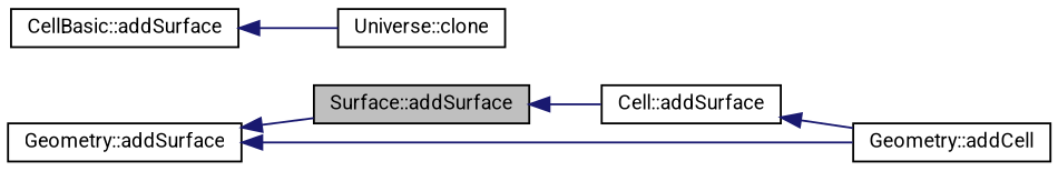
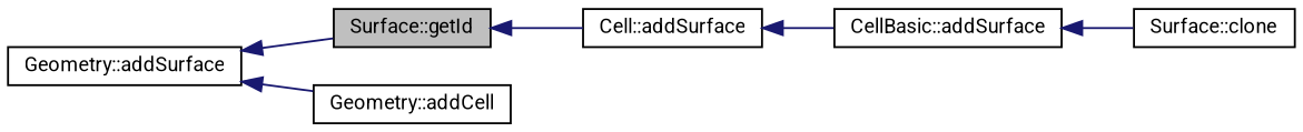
  digraph {
    fontname=Roboto
    rankdir=LR
    node [color=black fillcolor=white fontname=Roboto fontsize=10 shape=record style=filled]
    edge [color=midnightblue dir=back fontname=Roboto fontsize=10 labelfontname=Helvetica labelfontsize=10 style=solid]
-   n1 [fillcolor=grey75 fontcolor=black height=0.2 label="Surface::addSurface" width=0.4]
+   n1 [fillcolor=grey75 fontcolor=black height=0.2 label="Surface::getId" width=0.4]
    n2 [height=0.2 label="Cell::addSurface" width=0.4]
    n3 [height=0.2 label="CellBasic::addSurface" width=0.4]
    n4 [height=0.2 label="Geometry::addSurface" width=0.4]
    n5 [height=0.2 label="Geometry::addCell" width=0.4]
-   n6 [height=0.2 label="Universe::clone" width=0.4]
+   n6 [height=0.2 label="Surface::clone" width=0.4]
    n1 -> n2
-   n2 -> n5
+   n2 -> n3
    n3 -> n6
    n4 -> n1
    n4 -> n5
  }
